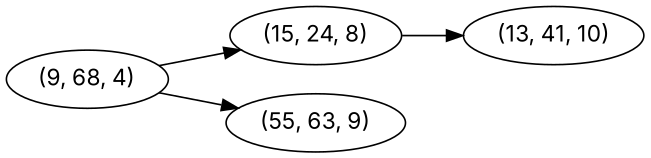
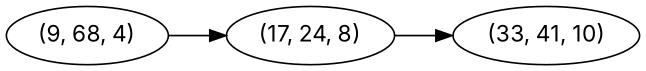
  digraph {
    fontname=Inter
    rankdir=LR
    node [fontname=Inter]
    edge [fontname=Inter]
    "(9, 68, 4)"
-   "(15, 24, 8)"
-   "(55, 63, 9)"
-   "(33, 41, 10)" [label="(13, 41, 10)"]
+   "(15, 24, 8)" [label="(17, 24, 8)"]
+   "(33, 41, 10)"
    "(9, 68, 4)" -> "(15, 24, 8)"
-   "(9, 68, 4)" -> "(55, 63, 9)"
    "(15, 24, 8)" -> "(33, 41, 10)"
  }
